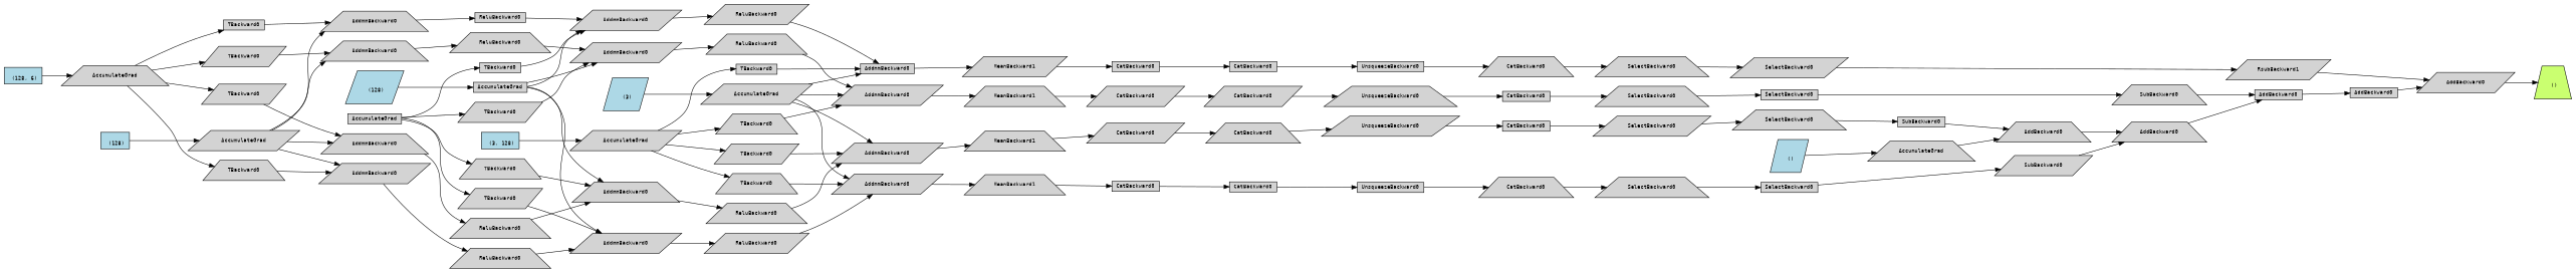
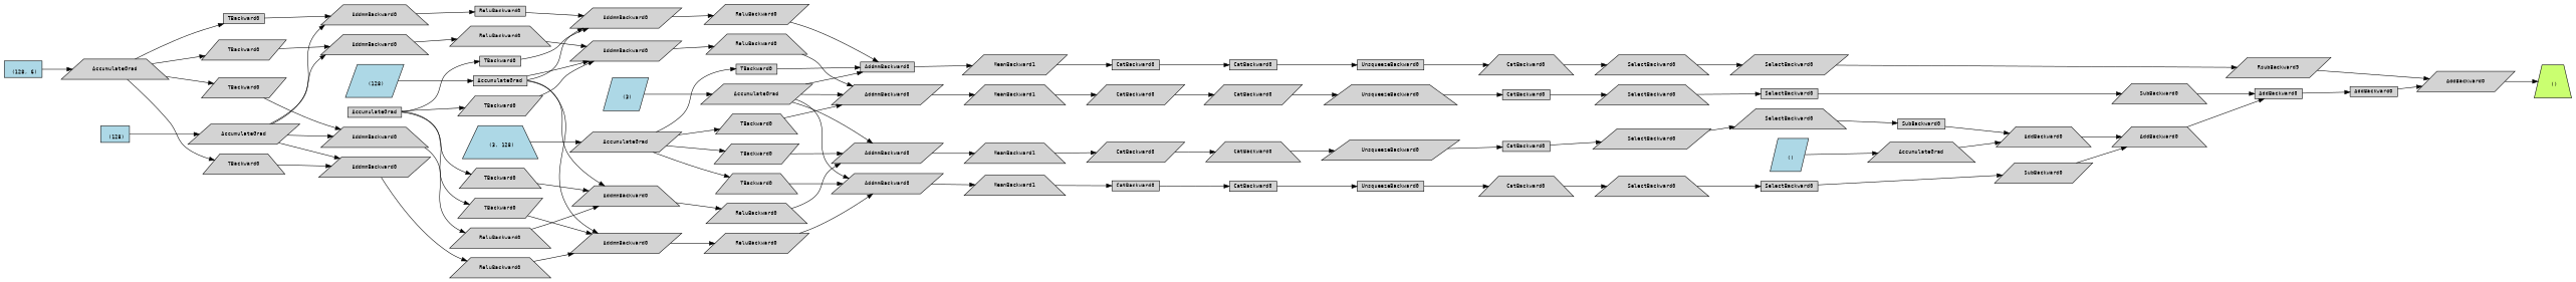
  digraph {
    rankdir=LR
    node [align=left fontname=monospace fontsize=10 ranksep=0.1 shape=trapezium style=filled]
    n1 [fillcolor=darkolivegreen1 height=0.2 label="\n ()"]
    n2 [height=0.2 label=AddBackward0 shape=parallelogram]
    n3 [height=0.2 label=AddBackward0 shape=box]
    n4 [height=0.2 label=AddBackward0 shape=box]
    n5 [height=0.2 label=AddBackward0]
    n6 [height=0.2 label=AddBackward0]
    n7 [height=0.2 label=AccumulateGrad]
    n8 [fillcolor=lightblue height=0.2 label="\n ()" shape=parallelogram]
    n9 [height=0.2 label=SubBackward0 shape=box]
    n10 [height=0.2 label=SelectBackward0]
    n11 [height=0.2 label=SelectBackward0 shape=parallelogram]
    n12 [height=0.2 label=CatBackward0 shape=box]
    n13 [height=0.2 label=UnsqueezeBackward0 shape=parallelogram]
    n14 [height=0.2 label=CatBackward0]
    n15 [height=0.2 label=CatBackward0 shape=parallelogram]
    n16 [height=0.2 label=MeanBackward1]
    n17 [height=0.2 label=AddmmBackward0 shape=parallelogram]
    n18 [height=0.2 label=AccumulateGrad shape=parallelogram]
    n19 [height=0.2 label=AddmmBackward0 shape=parallelogram]
    n20 [height=0.2 label=AddmmBackward0 shape=parallelogram]
    n21 [height=0.2 label=AddmmBackward0 shape=box]
    n22 [height=0.2 label=MeanBackward1]
    n23 [height=0.2 label=MeanBackward1]
    n24 [height=0.2 label=MeanBackward1 shape=parallelogram]
    n25 [fillcolor=lightblue height=0.2 label="\n (3)" shape=parallelogram]
    n26 [height=0.2 label=ReluBackward0]
    n27 [height=0.2 label=AddmmBackward0]
    n28 [height=0.2 label=AccumulateGrad shape=box]
    n29 [height=0.2 label=AddmmBackward0 shape=parallelogram]
    n30 [height=0.2 label=AddmmBackward0 shape=parallelogram]
    n31 [height=0.2 label=AddmmBackward0 shape=parallelogram]
    n32 [height=0.2 label=ReluBackward0 shape=parallelogram]
    n33 [height=0.2 label=ReluBackward0]
    n34 [height=0.2 label=ReluBackward0 shape=parallelogram]
    n35 [fillcolor=lightblue height=0.2 label="\n (128)" shape=parallelogram]
    n36 [height=0.2 label=ReluBackward0]
    n37 [height=0.2 label=AddmmBackward0]
    n38 [height=0.2 label=AccumulateGrad shape=parallelogram]
    n39 [height=0.2 label=AddmmBackward0 shape=parallelogram]
    n40 [height=0.2 label=AddmmBackward0]
    n41 [height=0.2 label=AddmmBackward0]
    n42 [height=0.2 label=ReluBackward0]
    n43 [height=0.2 label=ReluBackward0]
    n44 [height=0.2 label=ReluBackward0 shape=box]
    n45 [fillcolor=lightblue height=0.2 label="\n (128)" shape=box]
    n46 [height=0.2 label=TBackward0 shape=parallelogram]
    n47 [height=0.2 label=AccumulateGrad]
    n48 [height=0.2 label=TBackward0]
    n49 [height=0.2 label=TBackward0 shape=parallelogram]
    n50 [height=0.2 label=TBackward0 shape=box]
    n51 [fillcolor=lightblue height=0.2 label="\n (128, 6)" shape=box]
    n52 [height=0.2 label=TBackward0]
    n53 [height=0.2 label=AccumulateGrad shape=box]
    n54 [height=0.2 label=TBackward0 shape=parallelogram]
    n55 [height=0.2 label=TBackward0 shape=parallelogram]
    n56 [height=0.2 label=TBackward0 shape=box]
    n57 [height=0.2 label=TBackward0 shape=parallelogram]
    n58 [height=0.2 label=AccumulateGrad shape=parallelogram]
    n59 [height=0.2 label=TBackward0]
    n60 [height=0.2 label=TBackward0]
    n61 [height=0.2 label=TBackward0 shape=box]
-   n62 [fillcolor=lightblue height=0.2 label="\n (3, 128)" shape=box]
+   n62 [fillcolor=lightblue height=0.2 label="\n (3, 128)"]
    n63 [height=0.2 label=SubBackward0 shape=parallelogram]
    n64 [height=0.2 label=SelectBackward0 shape=box]
    n65 [height=0.2 label=SelectBackward0]
    n66 [height=0.2 label=CatBackward0]
    n67 [height=0.2 label=UnsqueezeBackward0 shape=box]
    n68 [height=0.2 label=CatBackward0 shape=box]
    n69 [height=0.2 label=CatBackward0 shape=box]
    n70 [height=0.2 label=SubBackward0]
    n71 [height=0.2 label=SelectBackward0 shape=box]
    n72 [height=0.2 label=SelectBackward0]
    n73 [height=0.2 label=CatBackward0 shape=box]
    n74 [height=0.2 label=UnsqueezeBackward0]
    n75 [height=0.2 label=CatBackward0 shape=parallelogram]
    n76 [height=0.2 label=CatBackward0 shape=parallelogram]
-   n77 [height=0.2 label=RsubBackward1 shape=parallelogram]
+   n77 [height=0.2 label=RsubBackward9 shape=parallelogram]
    n78 [height=0.2 label=SelectBackward0 shape=parallelogram]
    n79 [height=0.2 label=SelectBackward0]
    n80 [height=0.2 label=CatBackward0]
    n81 [height=0.2 label=UnsqueezeBackward0 shape=box]
    n82 [height=0.2 label=CatBackward0 shape=box]
    n83 [height=0.2 label=CatBackward0 shape=box]
    n2 -> n1
    n3 -> n2
    n4 -> n3
    n5 -> n4
    n6 -> n5
    n7 -> n6
    n8 -> n7
    n9 -> n6
    n10 -> n9
    n11 -> n10
    n12 -> n11
    n13 -> n12
    n14 -> n13
    n15 -> n14
    n16 -> n15
    n17 -> n16
    n18 -> n17
    n18 -> n19
    n18 -> n20
    n18 -> n21
    n19 -> n22
    n20 -> n23
    n21 -> n24
    n22 -> n69
    n23 -> n76
    n24 -> n83
    n25 -> n18
    n26 -> n17
    n27 -> n26
    n28 -> n27
    n28 -> n29
    n28 -> n30
    n28 -> n31
    n29 -> n32
    n30 -> n33
    n31 -> n34
    n32 -> n19
    n33 -> n20
    n34 -> n21
    n35 -> n28
    n36 -> n27
    n37 -> n36
    n38 -> n37
    n38 -> n39
    n38 -> n40
    n38 -> n41
    n39 -> n42
    n40 -> n43
    n41 -> n44
    n42 -> n29
    n43 -> n30
    n44 -> n31
    n45 -> n38
    n46 -> n37
    n47 -> n46
    n47 -> n48
    n47 -> n49
    n47 -> n50
    n48 -> n39
    n49 -> n40
    n50 -> n41
    n51 -> n47
    n52 -> n27
    n53 -> n52
    n53 -> n54
    n53 -> n55
    n53 -> n56
    n54 -> n29
    n55 -> n30
    n56 -> n31
    n57 -> n17
    n58 -> n57
    n58 -> n59
    n58 -> n60
    n58 -> n61
    n59 -> n19
    n60 -> n20
    n61 -> n21
    n62 -> n58
    n63 -> n5
    n64 -> n63
    n65 -> n64
    n66 -> n65
    n67 -> n66
    n68 -> n67
    n69 -> n68
    n70 -> n4
    n71 -> n70
    n72 -> n71
    n73 -> n72
    n74 -> n73
    n75 -> n74
    n76 -> n75
    n77 -> n2
    n78 -> n77
    n79 -> n78
    n80 -> n79
    n81 -> n80
    n82 -> n81
    n83 -> n82
  }
